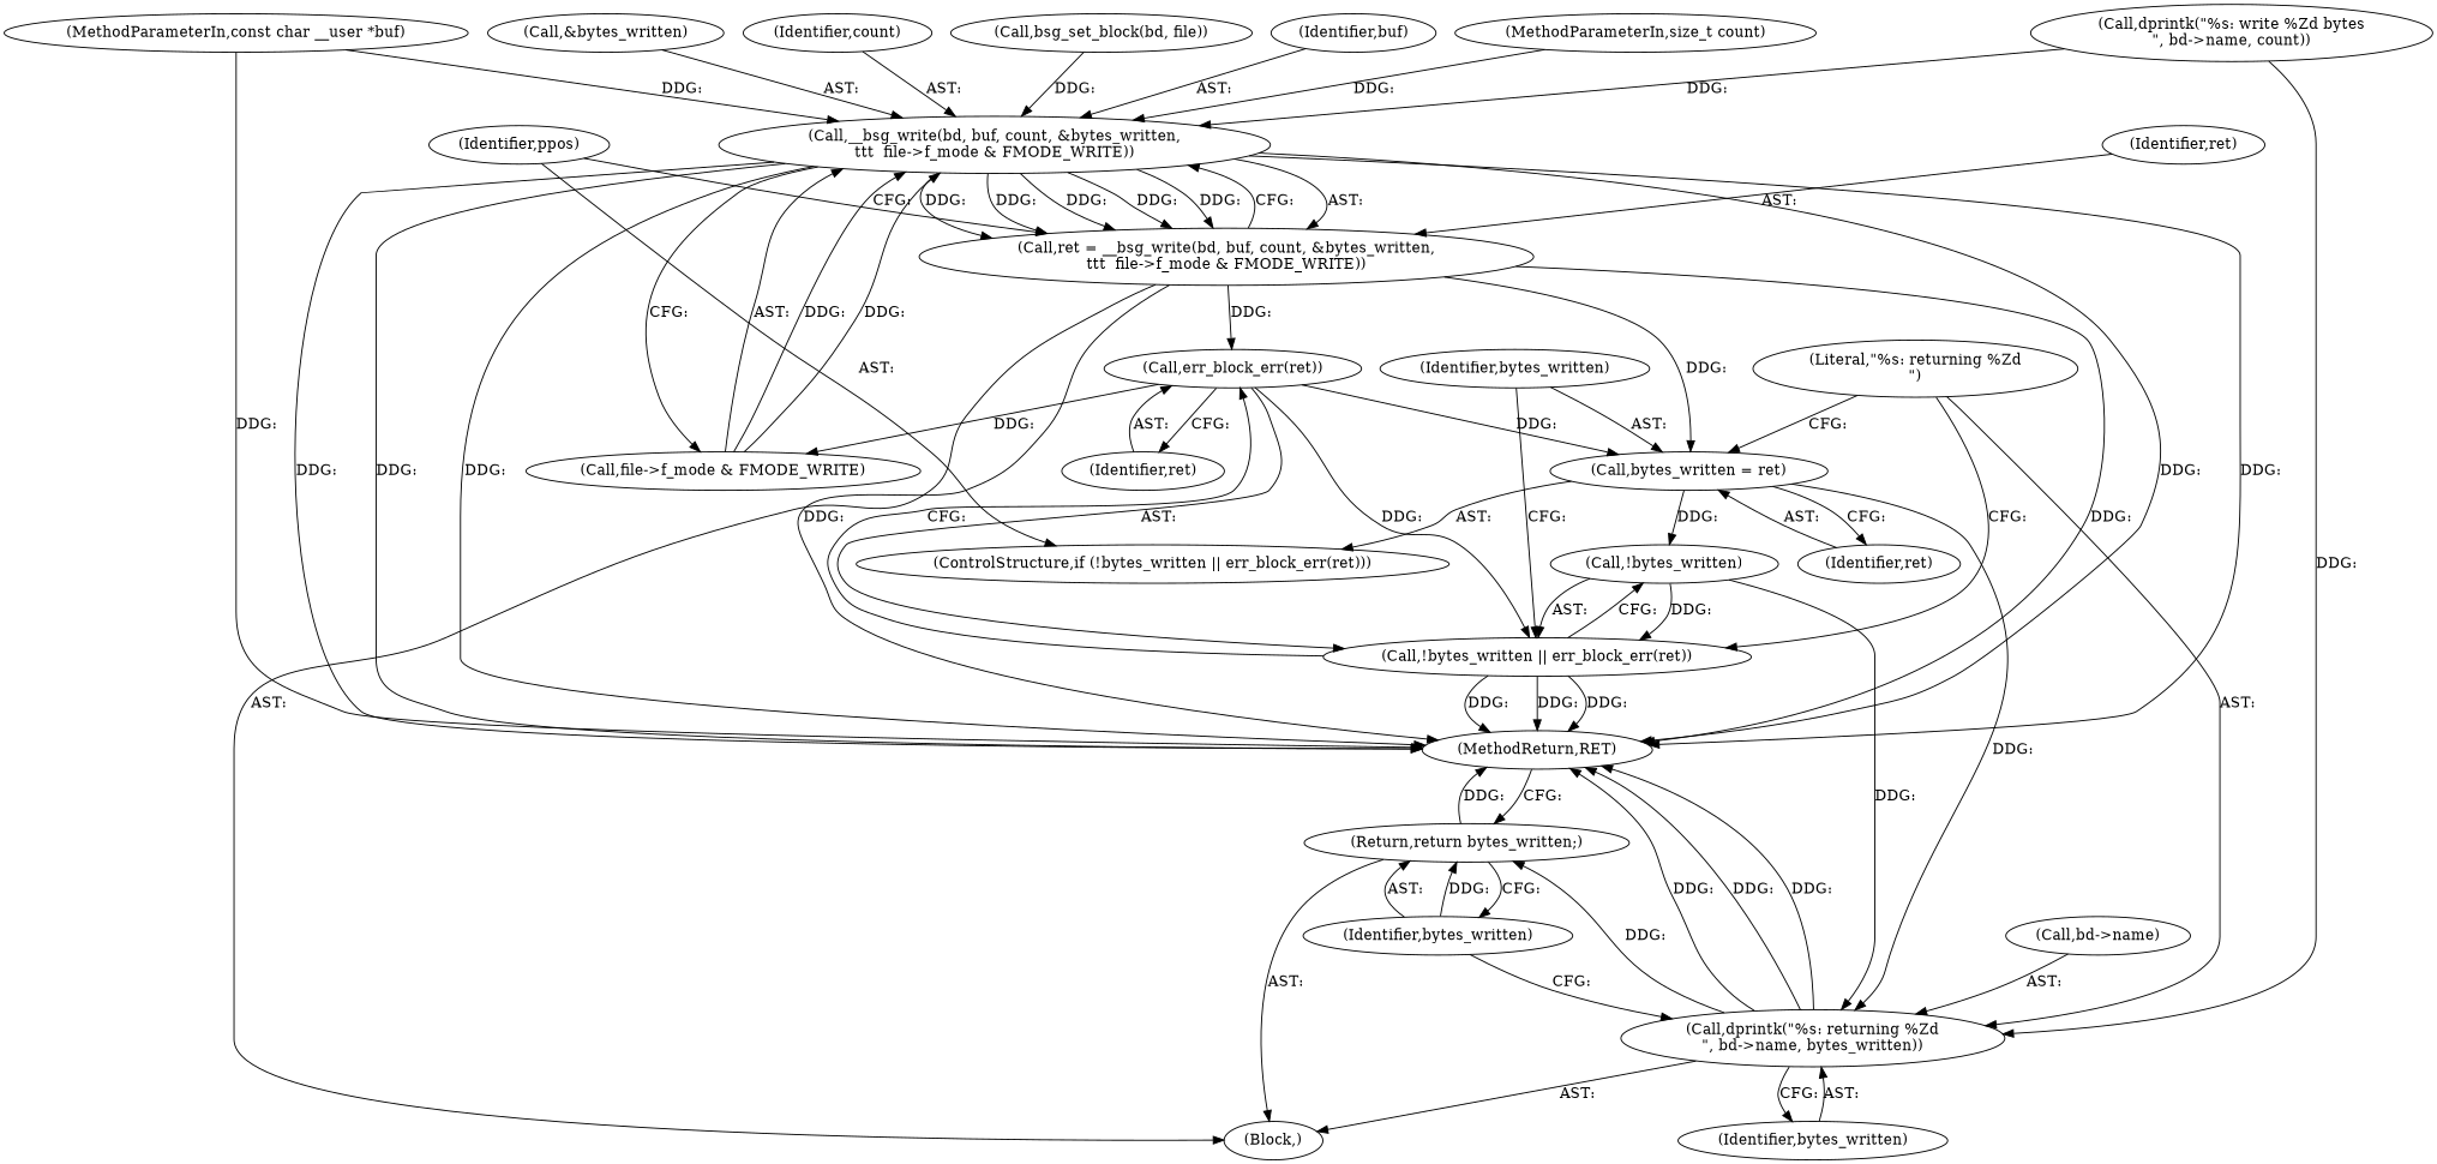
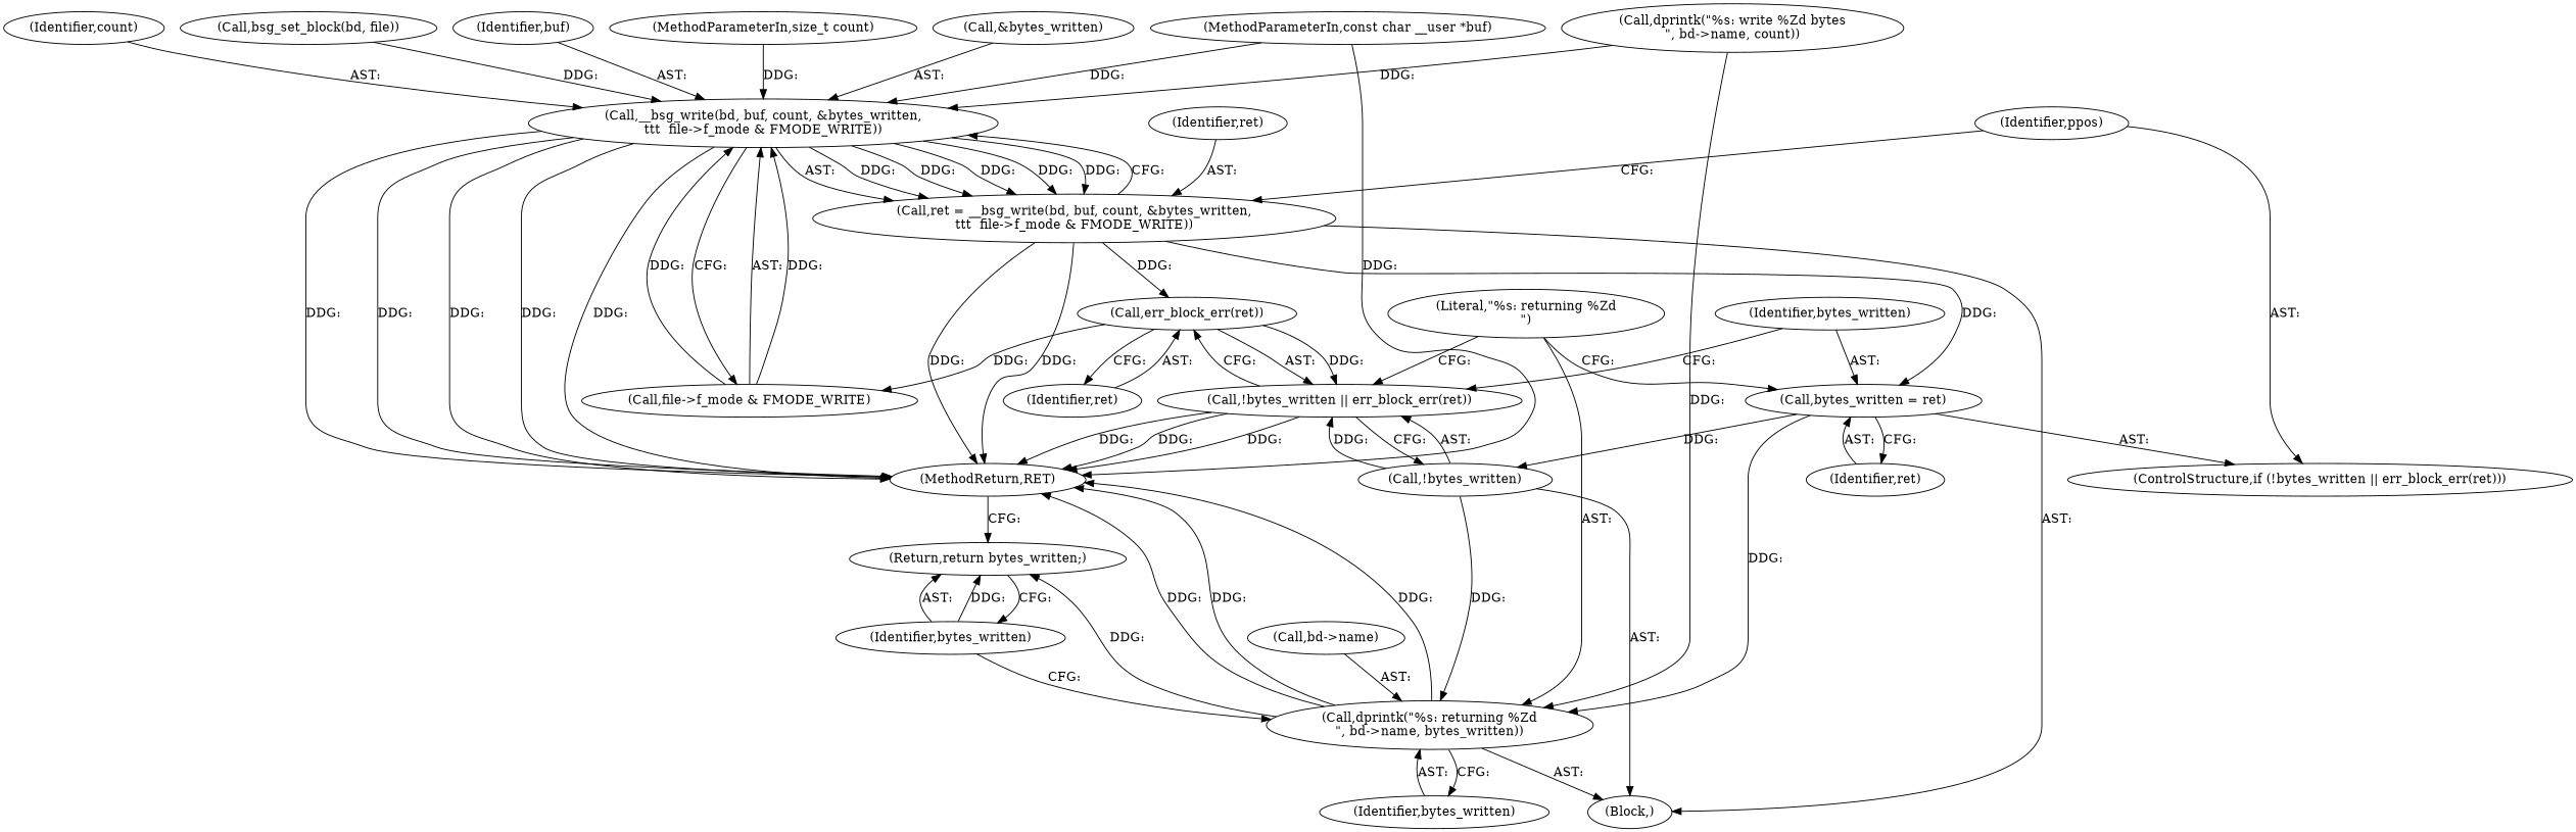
  digraph {
    n1 [label="(MethodParameterIn,const char __user *buf)"]
    n2 [label="(Call,__bsg_write(bd, buf, count, &bytes_written,\n\t\t\t  file->f_mode & FMODE_WRITE))"]
    n3 [label="(MethodReturn,RET)"]
    n4 [label="(Call,ret = __bsg_write(bd, buf, count, &bytes_written,\n\t\t\t  file->f_mode & FMODE_WRITE))"]
    n5 [label="(Call,file->f_mode & FMODE_WRITE)"]
    n6 [label="(Return,return bytes_written;)"]
    n7 [label="(Call,err_block_err(ret))"]
    n8 [label="(Call,bytes_written = ret)"]
    n9 [label="(Block,)"]
    n10 [label="(Call,!bytes_written || err_block_err(ret))"]
    n11 [label="(Identifier,ret)"]
    n12 [label="(ControlStructure,if (!bytes_written || err_block_err(ret)))"]
    n13 [label="(Call,!bytes_written)"]
    n14 [label="(Call,dprintk(\"%s: returning %Zd\n\", bd->name, bytes_written))"]
    n15 [label="(Identifier,ret)"]
    n16 [label="(Identifier,bytes_written)"]
    n17 [label="(Identifier,bytes_written)"]
    n18 [label="(Identifier,ppos)"]
    n19 [label="(Call,&bytes_written)"]
    n20 [label="(Call,dprintk(\"%s: write %Zd bytes\n\", bd->name, count))"]
    n21 [label="(Identifier,bytes_written)"]
    n22 [label="(Identifier,count)"]
    n23 [label="(Literal,\"%s: returning %Zd\n\")"]
    n24 [label="(Call,bsg_set_block(bd, file))"]
    n25 [label="(Identifier,buf)"]
    n26 [label="(Call,bd->name)"]
    n27 [label="(MethodParameterIn,size_t count)"]
    n28 [label="(Identifier,ret)"]
    n1 -> n2 [label="DDG: "]
    n1 -> n3 [label="DDG: "]
    n2 -> n3 [label="DDG: "]
    n2 -> n3 [label="DDG: "]
    n2 -> n3 [label="DDG: "]
    n2 -> n3 [label="DDG: "]
    n2 -> n3 [label="DDG: "]
    n2 -> n4 [label="AST: "]
    n2 -> n4 [label="DDG: "]
    n2 -> n4 [label="DDG: "]
    n2 -> n4 [label="DDG: "]
    n2 -> n4 [label="DDG: "]
    n2 -> n4 [label="DDG: "]
    n2 -> n5 [label="CFG: "]
    n3 -> n6 [label="CFG: "]
    n4 -> n2 [label="CFG: "]
    n4 -> n3 [label="DDG: "]
    n4 -> n3 [label="DDG: "]
    n4 -> n7 [label="DDG: "]
    n4 -> n8 [label="DDG: "]
    n4 -> n9 [label="AST: "]
    n5 -> n2 [label="AST: "]
    n5 -> n2 [label="DDG: "]
    n5 -> n2 [label="DDG: "]
-   n6 -> n3 [label="DDG: "]
-   n6 -> n9 [label="AST: "]
+   n13 -> n9 [label="AST: "]
    n6 -> n17 [label="CFG: "]
    n7 -> n5 [label="DDG: "]
-   n7 -> n8 [label="DDG: "]
    n7 -> n10 [label="AST: "]
    n7 -> n10 [label="DDG: "]
    n7 -> n11 [label="CFG: "]
    n8 -> n12 [label="AST: "]
    n8 -> n13 [label="DDG: "]
    n8 -> n14 [label="DDG: "]
    n8 -> n15 [label="CFG: "]
    n10 -> n3 [label="DDG: "]
    n10 -> n3 [label="DDG: "]
    n10 -> n3 [label="DDG: "]
    n10 -> n7 [label="CFG: "]
    n10 -> n13 [label="CFG: "]
    n11 -> n7 [label="AST: "]
    n13 -> n10 [label="AST: "]
    n13 -> n10 [label="DDG: "]
    n13 -> n14 [label="DDG: "]
    n14 -> n3 [label="DDG: "]
    n14 -> n3 [label="DDG: "]
    n14 -> n3 [label="DDG: "]
    n14 -> n6 [label="DDG: "]
    n14 -> n9 [label="AST: "]
    n14 -> n16 [label="CFG: "]
    n15 -> n8 [label="AST: "]
    n16 -> n14 [label="AST: "]
    n17 -> n6 [label="AST: "]
    n17 -> n6 [label="DDG: "]
    n17 -> n14 [label="CFG: "]
    n18 -> n4 [label="CFG: "]
    n18 -> n12 [label="AST: "]
    n19 -> n2 [label="AST: "]
    n20 -> n2 [label="DDG: "]
    n20 -> n14 [label="DDG: "]
    n21 -> n8 [label="AST: "]
    n21 -> n10 [label="CFG: "]
    n22 -> n2 [label="AST: "]
    n23 -> n8 [label="CFG: "]
    n23 -> n10 [label="CFG: "]
    n23 -> n14 [label="AST: "]
    n24 -> n2 [label="DDG: "]
    n25 -> n2 [label="AST: "]
    n26 -> n14 [label="AST: "]
    n27 -> n2 [label="DDG: "]
    n28 -> n4 [label="AST: "]
  }
